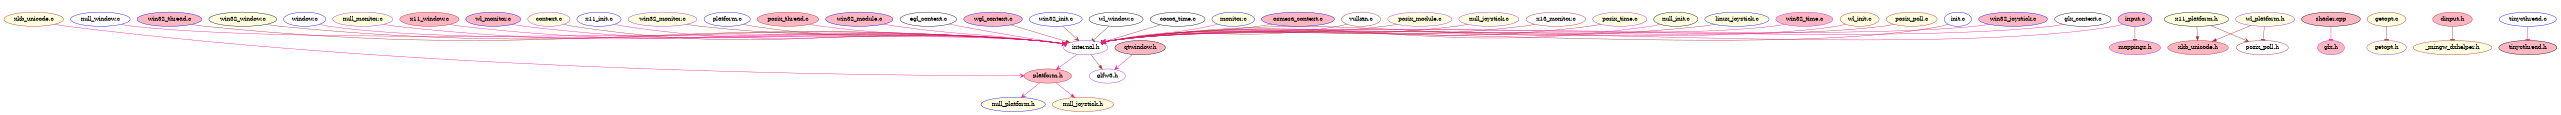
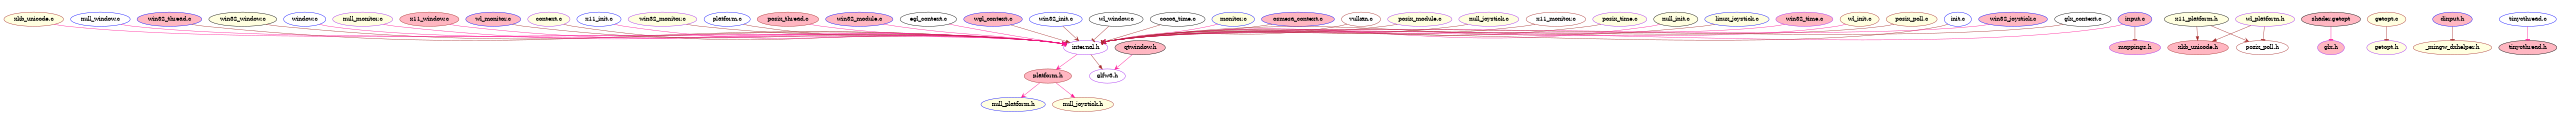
  digraph {
    clusterrank=local
    fontname=Helvetica
    fontsize=16
    node [color=blue fillcolor=lightyellow style=filled]
    edge [arrowhead=tee color=brown]
    "null_window.c" [fillcolor=white]
    "internal.h" [color=purple fillcolor=white]
    "platform.h" [color=brown fillcolor=lightpink]
    "glfw3.h" [color=purple fillcolor=white]
    "null_platform.h"
    "null_joystick.h" [color=brown]
    "input.c" [fillcolor=lightpink]
    "mappings.h" [color=purple fillcolor=lightpink]
    "win32_thread.c" [fillcolor=lightpink]
    "win32_window.c" [color=black]
    "window.c" [fillcolor=white]
    "null_monitor.c" [color=purple]
    "x11_window.c" [color=brown fillcolor=lightpink]
    "wl_monitor.c" [fillcolor=lightpink]
    "x11_platform.h" [color=black]
    "xkb_unicode.h" [color=brown fillcolor=lightpink]
    "posix_poll.h" [color=brown fillcolor=white]
    "context.c" [color=purple]
    "x11_init.c" [fillcolor=white]
    "win32_monitor.c" [color=purple]
    "qtwindow.h" [color=black fillcolor=lightpink]
    "platform.c" [fillcolor=white]
    "posix_thread.c" [color=brown fillcolor=lightpink]
    "win32_module.c" [fillcolor=lightpink]
    "egl_context.c" [color=black fillcolor=white]
    "wgl_context.c" [fillcolor=lightpink]
    "win32_init.c" [fillcolor=white]
    "wl_platform.h" [color=purple]
    "wl_window.c" [color=black fillcolor=white]
-   "shader.cpp" [color=black fillcolor=lightpink]
+   "shader.cpp" [color=black fillcolor=lightpink label="shader.getopt"]
    n31 [color=purple fillcolor=lightpink label="glx.h"]
    "xkb_unicode.c" [color=brown]
    "cocoa_time.c" [color=black fillcolor=white]
    "monitor.c"
    "osmesa_context.c" [fillcolor=lightpink]
    "vulkan.c" [color=brown fillcolor=white]
    "posix_module.c" [color=purple]
    "null_joystick.c" [color=purple]
-   "x11_monitor.c" [color=brown fillcolor=white label="x13_monitor.c"]
+   "x11_monitor.c" [color=brown fillcolor=white]
    "posix_time.c" [color=purple]
    "null_init.c" [color=black]
    "linux_joystick.c"
    "win32_time.c" [color=purple fillcolor=lightpink]
    "wl_init.c" [color=brown]
    "getopt.c" [color=brown]
    "getopt.h" [color=purple]
    "posix_poll.c" [color=brown]
    "init.c" [fillcolor=white]
-   "dinput.h" [color=brown fillcolor=lightpink]
+   "dinput.h" [fillcolor=lightpink]
    "_mingw_dxhelper.h" [color=brown]
    "win32_joystick.c" [fillcolor=lightpink]
    "glx_context.c" [color=black fillcolor=white]
    "tinycthread.c" [fillcolor=white]
    "tinycthread.h" [color=black fillcolor=lightpink]
    "null_window.c" -> "internal.h" [color=deeppink]
    "internal.h" -> "platform.h" [arrowhead=vee color=deeppink]
    "internal.h" -> "glfw3.h" [arrowhead=normal]
    "platform.h" -> "null_platform.h" [arrowhead=vee color=deeppink]
    "platform.h" -> "null_joystick.h" [arrowhead=normal color=deeppink]
    "input.c" -> "internal.h" [color=deeppink]
    "input.c" -> "mappings.h"
    "win32_thread.c" -> "internal.h" [arrowhead=normal]
    "win32_window.c" -> "internal.h"
    "window.c" -> "internal.h" [arrowhead=vee color=deeppink]
    "null_monitor.c" -> "internal.h" [arrowhead=normal color=deeppink]
    "x11_window.c" -> "internal.h" [arrowhead=normal color=deeppink]
-   "wl_monitor.c" -> "internal.h" [arrowhead=vee color=deeppink]
+   "wl_monitor.c" -> "internal.h" [arrowhead=vee]
    "x11_platform.h" -> "xkb_unicode.h" [arrowhead=normal]
    "x11_platform.h" -> "posix_poll.h" [arrowhead=vee]
    "context.c" -> "internal.h" [arrowhead=normal]
    "x11_init.c" -> "internal.h" [arrowhead=normal color=deeppink]
    "win32_monitor.c" -> "internal.h" [arrowhead=vee]
    "qtwindow.h" -> "glfw3.h" [arrowhead=vee color=deeppink]
    "platform.c" -> "internal.h" [arrowhead=normal]
    "posix_thread.c" -> "internal.h" [color=deeppink]
    "win32_module.c" -> "internal.h" [color=deeppink]
    "egl_context.c" -> "internal.h" [arrowhead=normal color=deeppink]
    "wgl_context.c" -> "internal.h" [arrowhead=normal]
    "win32_init.c" -> "internal.h" [arrowhead=vee]
    "wl_platform.h" -> "xkb_unicode.h" [arrowhead=normal]
    "wl_platform.h" -> "posix_poll.h"
    "wl_window.c" -> "internal.h"
    "shader.cpp" -> n31 [color=deeppink]
-   "xkb_unicode.c" -> "platform.h" [arrowhead=vee color=deeppink]
+   "xkb_unicode.c" -> "internal.h" [arrowhead=vee color=deeppink]
    "cocoa_time.c" -> "internal.h"
    "monitor.c" -> "internal.h" [arrowhead=vee color=deeppink]
    "osmesa_context.c" -> "internal.h" [arrowhead=normal]
    "vulkan.c" -> "internal.h" [arrowhead=vee]
    "posix_module.c" -> "internal.h" [arrowhead=vee]
    "null_joystick.c" -> "internal.h" [arrowhead=normal]
    "x11_monitor.c" -> "internal.h" [arrowhead=normal]
    "posix_time.c" -> "internal.h"
    "null_init.c" -> "internal.h" [arrowhead=vee color=deeppink]
    "linux_joystick.c" -> "internal.h" [arrowhead=vee]
    "win32_time.c" -> "internal.h" [arrowhead=vee color=deeppink]
    "wl_init.c" -> "internal.h" [color=deeppink]
    "getopt.c" -> "getopt.h"
    "posix_poll.c" -> "internal.h"
    "init.c" -> "internal.h"
    "dinput.h" -> "_mingw_dxhelper.h"
    "win32_joystick.c" -> "internal.h" [arrowhead=normal color=deeppink]
-   "glx_context.c" -> "internal.h" [arrowhead=vee color=deeppink]
+   "glx_context.c" -> "internal.h" [arrowhead=vee]
    "tinycthread.c" -> "tinycthread.h" [color=deeppink]
  }
